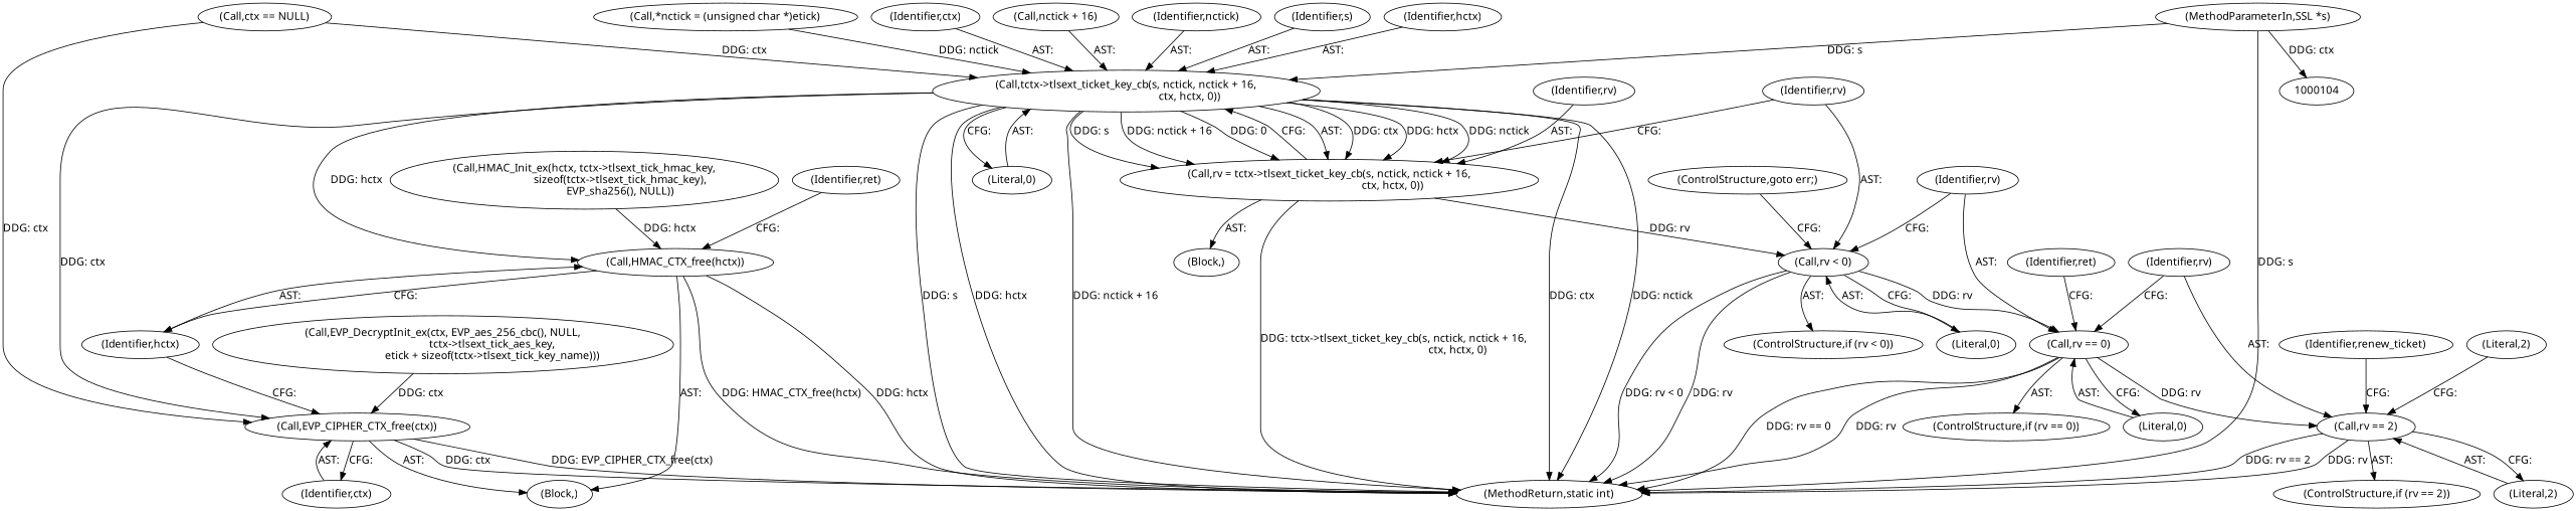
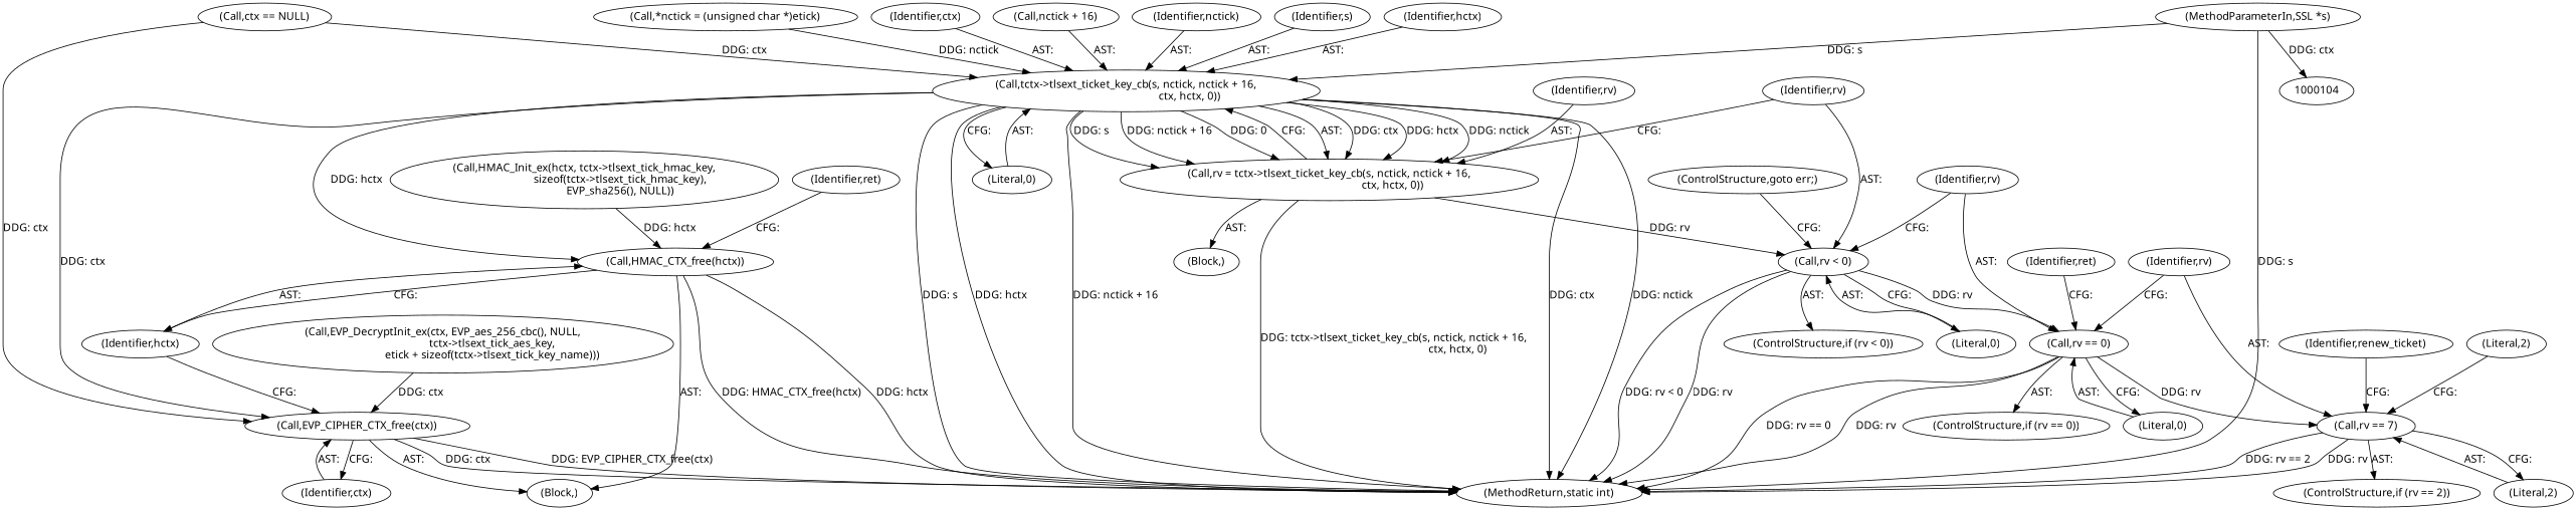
  digraph {
    fontname="Noto Sans"
    node [fontname="Noto Sans"]
    edge [fontname="Noto Sans"]
    n1 [label="(MethodParameterIn,SSL *s)"]
    n2 [label="(Call,tctx->tlsext_ticket_key_cb(s, nctick, nctick + 16,\n                                            ctx, hctx, 0))"]
    n3 [label="(MethodReturn,static int)"]
    1000104
    n5 [label="(Call,rv = tctx->tlsext_ticket_key_cb(s, nctick, nctick + 16,\n                                            ctx, hctx, 0))"]
    n6 [label="(Call,EVP_CIPHER_CTX_free(ctx))"]
    n7 [label="(Call,HMAC_CTX_free(hctx))"]
    n8 [label="(Literal,0)"]
    n9 [label="(Call,rv < 0)"]
    n10 [label="(Block,)"]
    n11 [label="(Block,)"]
    n12 [label="(Identifier,ctx)"]
    n13 [label="(Identifier,hctx)"]
    n14 [label="(Call,rv == 0)"]
    n15 [label="(Literal,0)"]
    n16 [label="(ControlStructure,if (rv < 0))"]
-   n17 [label="(Call,rv == 2)"]
+   n17 [label="(Call,rv == 7)"]
    n18 [label="(ControlStructure,if (rv == 0))"]
    n19 [label="(Literal,0)"]
    n20 [label="(ControlStructure,if (rv == 2))"]
    n21 [label="(Literal,2)"]
    n22 [label="(Identifier,rv)"]
    n23 [label="(ControlStructure,goto err;)"]
    n24 [label="(Identifier,rv)"]
    n25 [label="(Literal,2)"]
    n26 [label="(Call,nctick + 16)"]
    n27 [label="(Identifier,nctick)"]
    n28 [label="(Call,HMAC_Init_ex(hctx, tctx->tlsext_tick_hmac_key,\n                         sizeof(tctx->tlsext_tick_hmac_key),\n                         EVP_sha256(), NULL))"]
    n29 [label="(Call,EVP_DecryptInit_ex(ctx, EVP_aes_256_cbc(), NULL,\n                                  tctx->tlsext_tick_aes_key,\n                                  etick + sizeof(tctx->tlsext_tick_key_name)))"]
    n30 [label="(Identifier,s)"]
    n31 [label="(Identifier,hctx)"]
    n32 [label="(Identifier,ret)"]
    n33 [label="(Identifier,rv)"]
    n34 [label="(Call,*nctick = (unsigned char *)etick)"]
    n35 [label="(Identifier,ret)"]
    n36 [label="(Call,ctx == NULL)"]
    n37 [label="(Identifier,rv)"]
    n38 [label="(Identifier,ctx)"]
    n39 [label="(Identifier,renew_ticket)"]
    n1 -> n2 [label="DDG: s"]
    n1 -> n3 [label="DDG: s"]
    n1 -> 1000104 [label="DDG: ctx"]
    n2 -> n3 [label="DDG: ctx"]
    n2 -> n3 [label="DDG: nctick"]
    n2 -> n3 [label="DDG: s"]
    n2 -> n3 [label="DDG: hctx"]
    n2 -> n3 [label="DDG: nctick + 16"]
    n2 -> n5 [label="AST: "]
    n2 -> n5 [label="DDG: ctx"]
    n2 -> n5 [label="DDG: hctx"]
    n2 -> n5 [label="DDG: nctick"]
    n2 -> n5 [label="DDG: s"]
    n2 -> n5 [label="DDG: nctick + 16"]
    n2 -> n5 [label="DDG: 0"]
    n2 -> n6 [label="DDG: ctx"]
    n2 -> n7 [label="DDG: hctx"]
    n2 -> n8 [label="CFG: "]
    n5 -> n2 [label="CFG: "]
    n5 -> n3 [label="DDG: tctx->tlsext_ticket_key_cb(s, nctick, nctick + 16,\n                                            ctx, hctx, 0)"]
    n5 -> n9 [label="DDG: rv"]
    n5 -> n10 [label="AST: "]
    n6 -> n3 [label="DDG: ctx"]
    n6 -> n3 [label="DDG: EVP_CIPHER_CTX_free(ctx)"]
    n6 -> n11 [label="AST: "]
    n6 -> n12 [label="CFG: "]
    n7 -> n3 [label="DDG: hctx"]
    n7 -> n3 [label="DDG: HMAC_CTX_free(hctx)"]
    n7 -> n11 [label="AST: "]
    n7 -> n13 [label="CFG: "]
    n8 -> n2 [label="AST: "]
    n9 -> n3 [label="DDG: rv"]
    n9 -> n3 [label="DDG: rv < 0"]
    n9 -> n14 [label="DDG: rv"]
    n9 -> n15 [label="CFG: "]
    n9 -> n16 [label="AST: "]
    n12 -> n6 [label="AST: "]
    n13 -> n6 [label="CFG: "]
    n13 -> n7 [label="AST: "]
    n14 -> n3 [label="DDG: rv == 0"]
    n14 -> n3 [label="DDG: rv"]
    n14 -> n17 [label="DDG: rv"]
    n14 -> n18 [label="AST: "]
    n14 -> n19 [label="CFG: "]
    n15 -> n9 [label="AST: "]
    n17 -> n3 [label="DDG: rv == 2"]
    n17 -> n3 [label="DDG: rv"]
    n17 -> n20 [label="AST: "]
    n17 -> n21 [label="CFG: "]
    n19 -> n14 [label="AST: "]
    n21 -> n17 [label="AST: "]
    n22 -> n14 [label="CFG: "]
    n22 -> n17 [label="AST: "]
    n23 -> n9 [label="CFG: "]
    n24 -> n5 [label="AST: "]
    n25 -> n17 [label="CFG: "]
    n26 -> n2 [label="AST: "]
    n27 -> n2 [label="AST: "]
    n28 -> n7 [label="DDG: hctx"]
    n29 -> n6 [label="DDG: ctx"]
    n30 -> n2 [label="AST: "]
    n31 -> n2 [label="AST: "]
    n32 -> n7 [label="CFG: "]
    n33 -> n5 [label="CFG: "]
    n33 -> n9 [label="AST: "]
    n34 -> n2 [label="DDG: nctick"]
    n35 -> n14 [label="CFG: "]
    n36 -> n2 [label="DDG: ctx"]
    n36 -> n6 [label="DDG: ctx"]
    n37 -> n9 [label="CFG: "]
    n37 -> n14 [label="AST: "]
    n38 -> n2 [label="AST: "]
    n39 -> n17 [label="CFG: "]
  }
